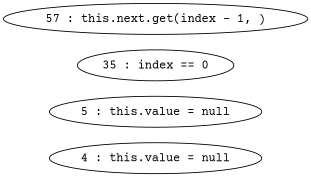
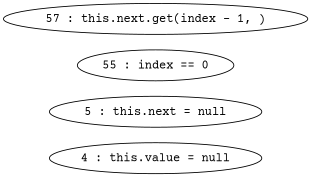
  digraph {
    rankdir=LR
    fontname="Courier Prime"
    node [fontname="Courier Prime"]
    "4 : this.value = null"
-   "5 : this.next = null" [label="5 : this.value = null"]
-   "55 : index == 0" [label="35 : index == 0"]
+   "5 : this.next = null"
+   "55 : index == 0"
    "57 : this.next.get(index - 1, )"
  }
